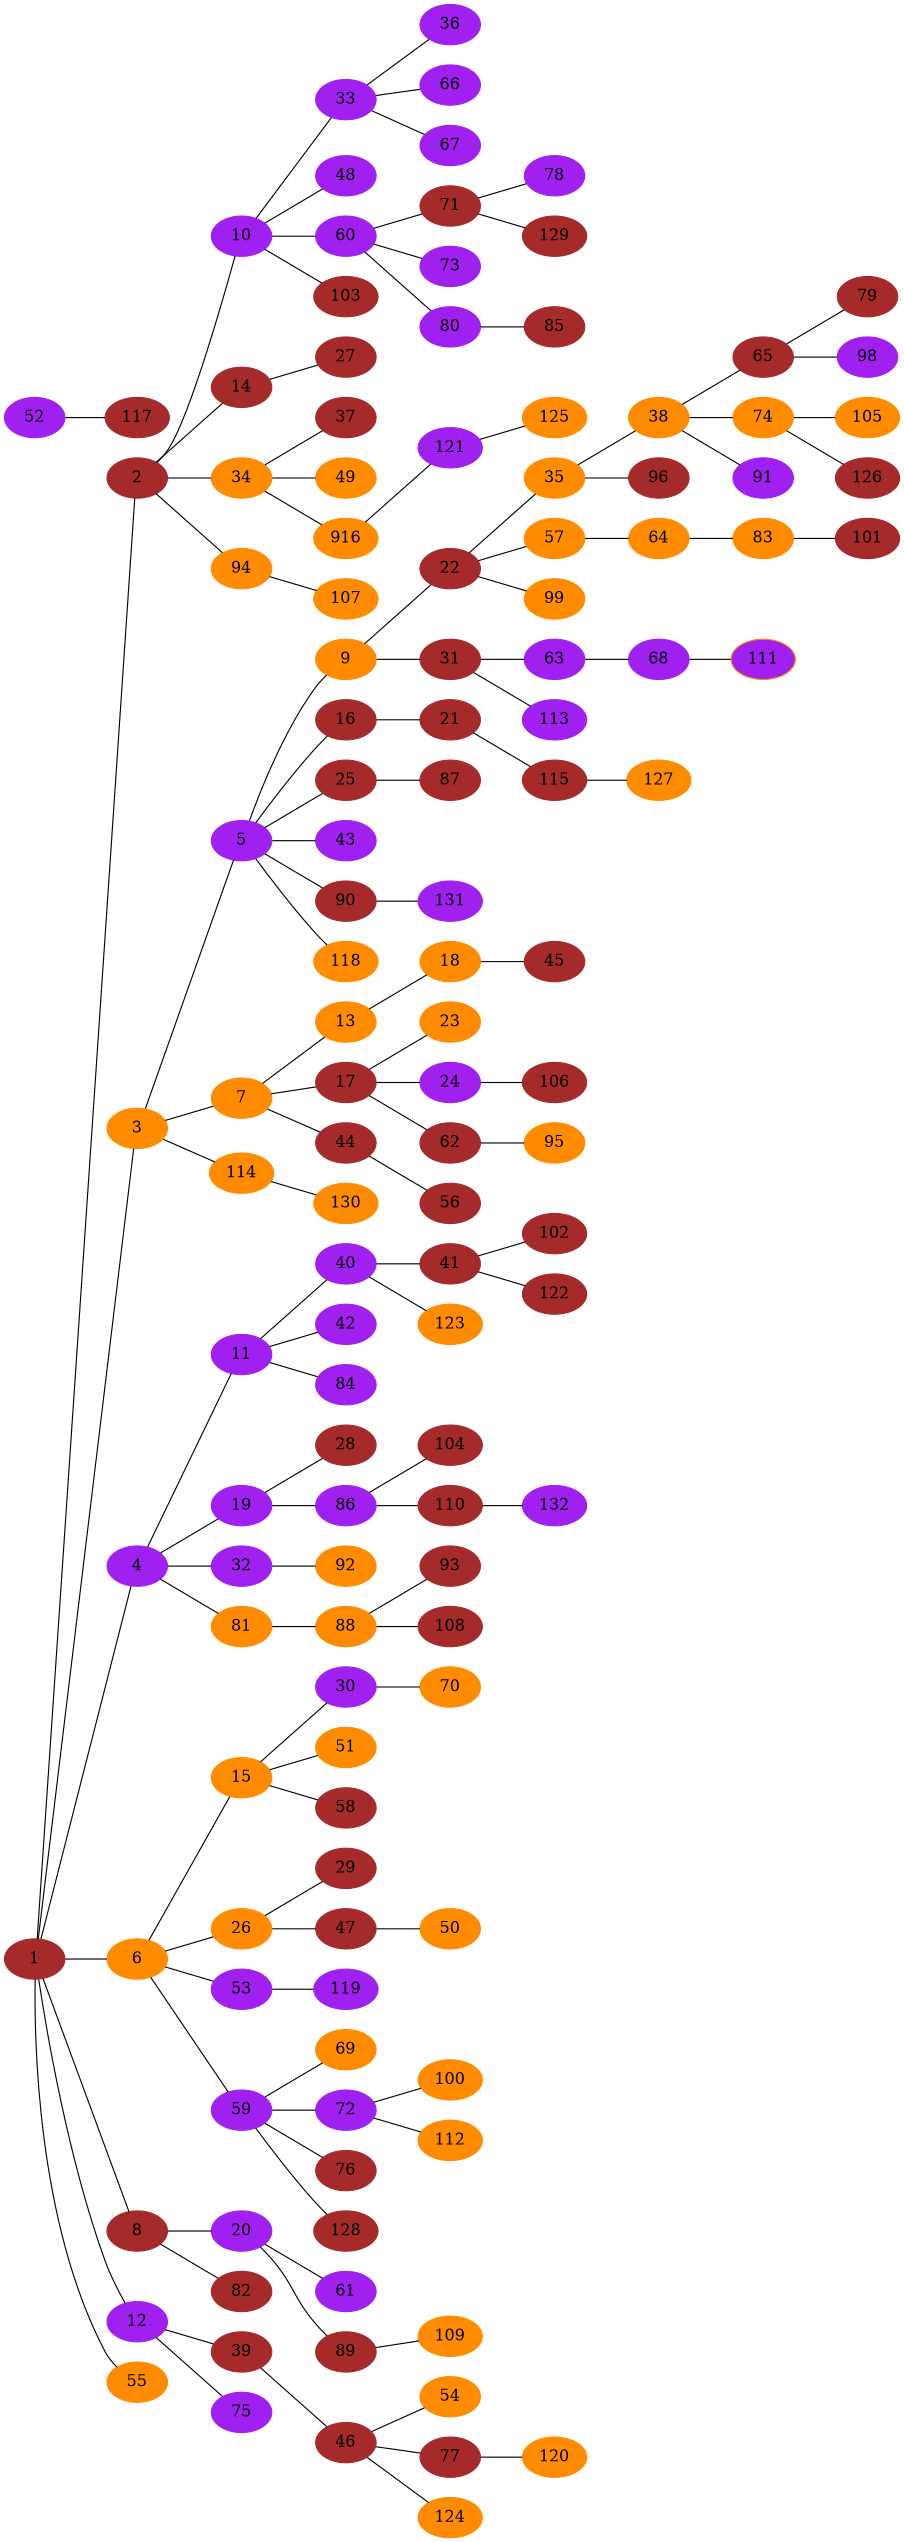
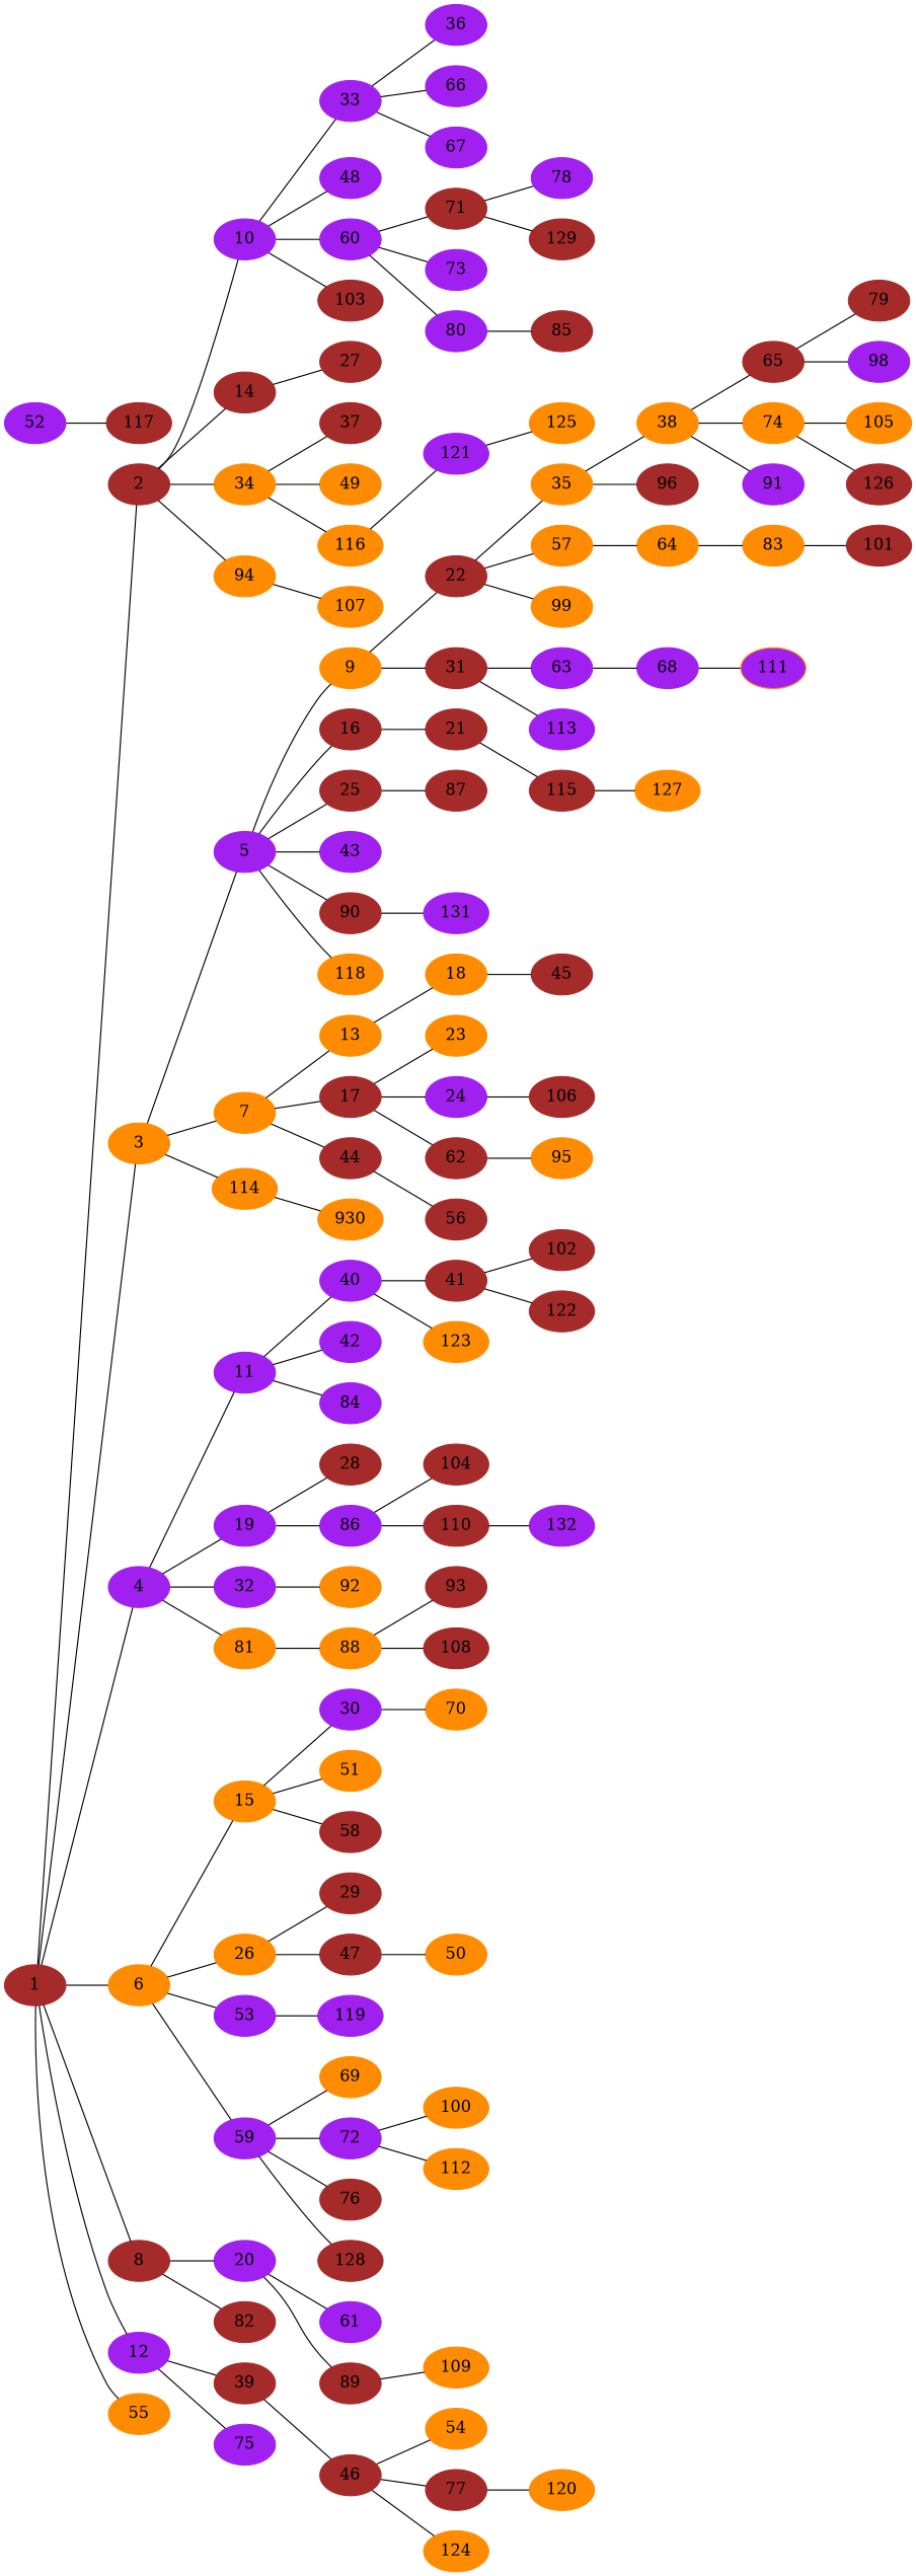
  graph {
    rankdir=LR
    node [color=brown style=filled]
    1
    2
    3 [color=darkorange]
    4 [color=purple]
    6 [color=darkorange]
    8
    12 [color=purple]
    55 [color=darkorange]
    10 [color=purple]
    14
    34 [color=darkorange]
    94 [color=darkorange]
    5 [color=purple]
    7 [color=darkorange]
    114 [color=darkorange]
    11 [color=purple]
    19 [color=purple]
    32 [color=purple]
    81 [color=darkorange]
    15 [color=darkorange]
    26 [color=darkorange]
    53 [color=purple]
    59 [color=purple]
    20 [color=purple]
    82
    39
    75 [color=purple]
    33 [color=purple]
    48 [color=purple]
    60 [color=purple]
    103
    27
    37
    49 [color=darkorange]
-   116 [color=darkorange label=916]
+   116 [color=darkorange]
    107 [color=darkorange]
    9 [color=darkorange]
    16
    25
    43 [color=purple]
    90
    118 [color=darkorange]
    13 [color=darkorange]
    17
    44
    52 [color=purple]
    117
-   130 [color=darkorange]
+   130 [color=darkorange label=930]
    40 [color=purple]
    42 [color=purple]
    84 [color=purple]
    28
    86 [color=purple]
    92 [color=darkorange]
    88 [color=darkorange]
    22
    31
    21
    87
    131 [color=purple]
    30 [color=purple]
    51 [color=darkorange]
    58
    29
    47
    119 [color=purple]
    69 [color=darkorange]
    72 [color=purple]
    76
    128
    18 [color=darkorange]
    23 [color=darkorange]
    24 [color=purple]
    62
    56
    61 [color=purple]
    89
    35 [color=darkorange]
    57 [color=darkorange]
    99 [color=darkorange]
    63 [color=purple]
    113 [color=purple]
    36 [color=purple]
    66 [color=purple]
    67 [color=purple]
    71
    73 [color=purple]
    80 [color=purple]
    41
    123 [color=darkorange]
    46
    45
    70 [color=darkorange]
    115
    106
    95 [color=darkorange]
    104
    110
    109 [color=darkorange]
    127 [color=darkorange]
    38 [color=darkorange]
    96
    64 [color=darkorange]
    50 [color=darkorange]
    68 [color=purple]
    121 [color=purple]
    65
    74 [color=darkorange]
    91 [color=purple]
    79
    98 [color=purple]
    105 [color=darkorange]
    126
    54 [color=darkorange]
    77
    124 [color=darkorange]
    102
    122
    120 [color=darkorange]
    83 [color=darkorange]
    100 [color=darkorange]
    112 [color=darkorange]
    78 [color=purple]
    129
    85
    111 [color=darkorange fillcolor=purple]
    101
    93
    108
    132 [color=purple]
    125 [color=darkorange]
    1 -- 2
    1 -- 3
    1 -- 4
    1 -- 6
    1 -- 8
    1 -- 12
    1 -- 55
    2 -- 10
    2 -- 14
    2 -- 34
    2 -- 94
    3 -- 5
    3 -- 7
    3 -- 114
    4 -- 11
    4 -- 19
    4 -- 32
    4 -- 81
    6 -- 15
    6 -- 26
    6 -- 53
    6 -- 59
    8 -- 20
    8 -- 82
    12 -- 39
    12 -- 75
    10 -- 33
    10 -- 48
    10 -- 60
    10 -- 103
    14 -- 27
    34 -- 37
    34 -- 49
    34 -- 116
    94 -- 107
    5 -- 9
    5 -- 16
    5 -- 25
    5 -- 43
    5 -- 90
    5 -- 118
    7 -- 13
    7 -- 17
    7 -- 44
    114 -- 130
    11 -- 40
    11 -- 42
    11 -- 84
    19 -- 28
    19 -- 86
    32 -- 92
    81 -- 88
    15 -- 30
    15 -- 51
    15 -- 58
    26 -- 29
    26 -- 47
    53 -- 119
    59 -- 69
    59 -- 72
    59 -- 76
    59 -- 128
    20 -- 61
    20 -- 89
    39 -- 46
    33 -- 36
    33 -- 66
    33 -- 67
    60 -- 71
    60 -- 73
    60 -- 80
    116 -- 121
    9 -- 22
    9 -- 31
    16 -- 21
    25 -- 87
    90 -- 131
    13 -- 18
    17 -- 23
    17 -- 24
    17 -- 62
    44 -- 56
    52 -- 117
    40 -- 41
    40 -- 123
    86 -- 104
    86 -- 110
    88 -- 93
    88 -- 108
    22 -- 35
    22 -- 57
    22 -- 99
    31 -- 63
    31 -- 113
    21 -- 115
    30 -- 70
    47 -- 50
    72 -- 100
    72 -- 112
    18 -- 45
    24 -- 106
    62 -- 95
    89 -- 109
    35 -- 38
    35 -- 96
    57 -- 64
    63 -- 68
    71 -- 78
    71 -- 129
    80 -- 85
    41 -- 102
    41 -- 122
    46 -- 54
    46 -- 77
    46 -- 124
    115 -- 127
    110 -- 132
    38 -- 65
    38 -- 74
    38 -- 91
    64 -- 83
    68 -- 111
    121 -- 125
    65 -- 79
    65 -- 98
    74 -- 105
    74 -- 126
    77 -- 120
    83 -- 101
  }
